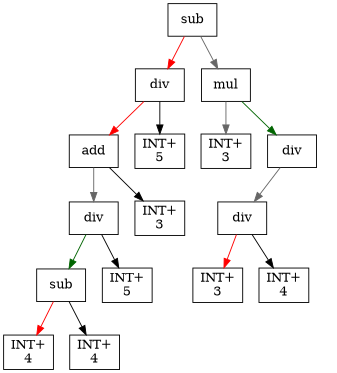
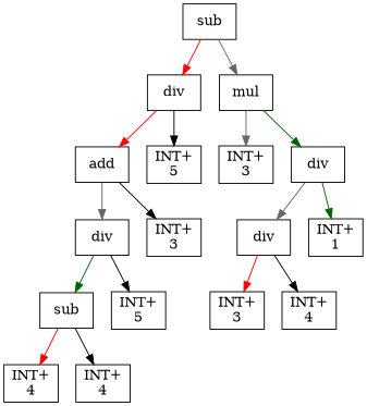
  digraph {
    node [shape=box]
    edge [color=black]
    n1 [label=sub]
    n2 [label=div]
    n3 [label=mul]
    n4 [label=add]
    n5 [label="INT+\n5"]
    n6 [label=div]
    n7 [label="INT+\n3"]
    n8 [label=sub]
    n9 [label="INT+\n5"]
    n10 [label="INT+\n4"]
    n11 [label="INT+\n4"]
    n12 [label="INT+\n3"]
    n13 [label=div]
    n14 [label=div]
+   n15 [label="INT+\n1"]
    n16 [label="INT+\n3"]
    n17 [label="INT+\n4"]
    n1 -> n2 [color=red]
    n1 -> n3 [color=gray40]
    n2 -> n4 [color=red]
    n2 -> n5
    n3 -> n12 [color=gray40]
    n3 -> n13 [color=darkgreen]
    n4 -> n6 [color=gray40]
    n4 -> n7
    n6 -> n8 [color=darkgreen]
    n6 -> n9
    n8 -> n10 [color=red]
    n8 -> n11
    n13 -> n14 [color=gray40]
+   n13 -> n15 [color=darkgreen]
    n14 -> n16 [color=red]
    n14 -> n17
  }
